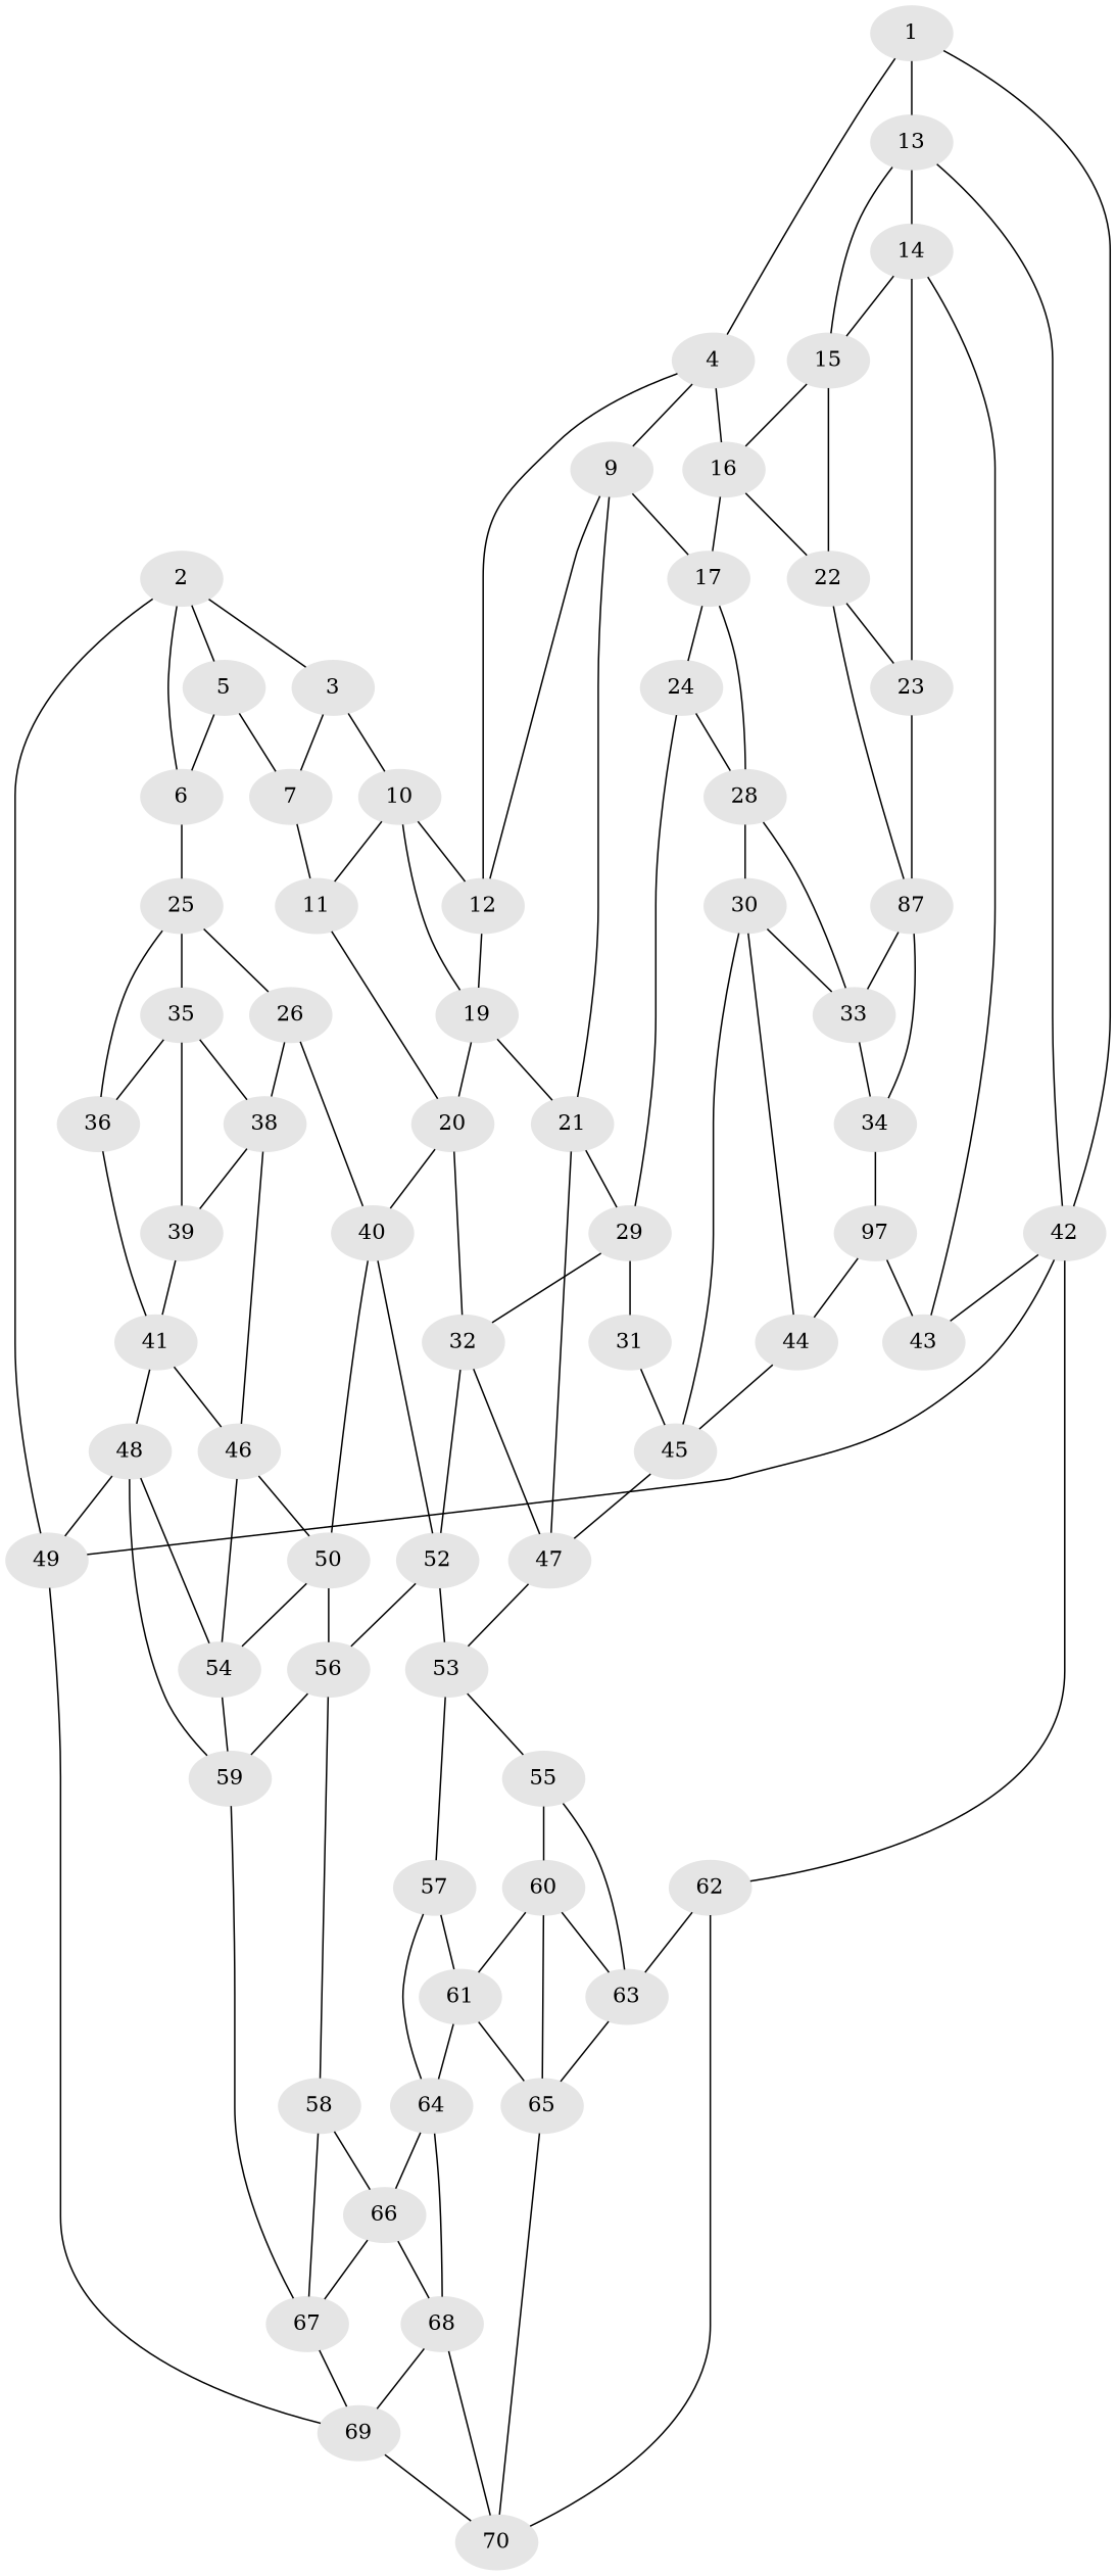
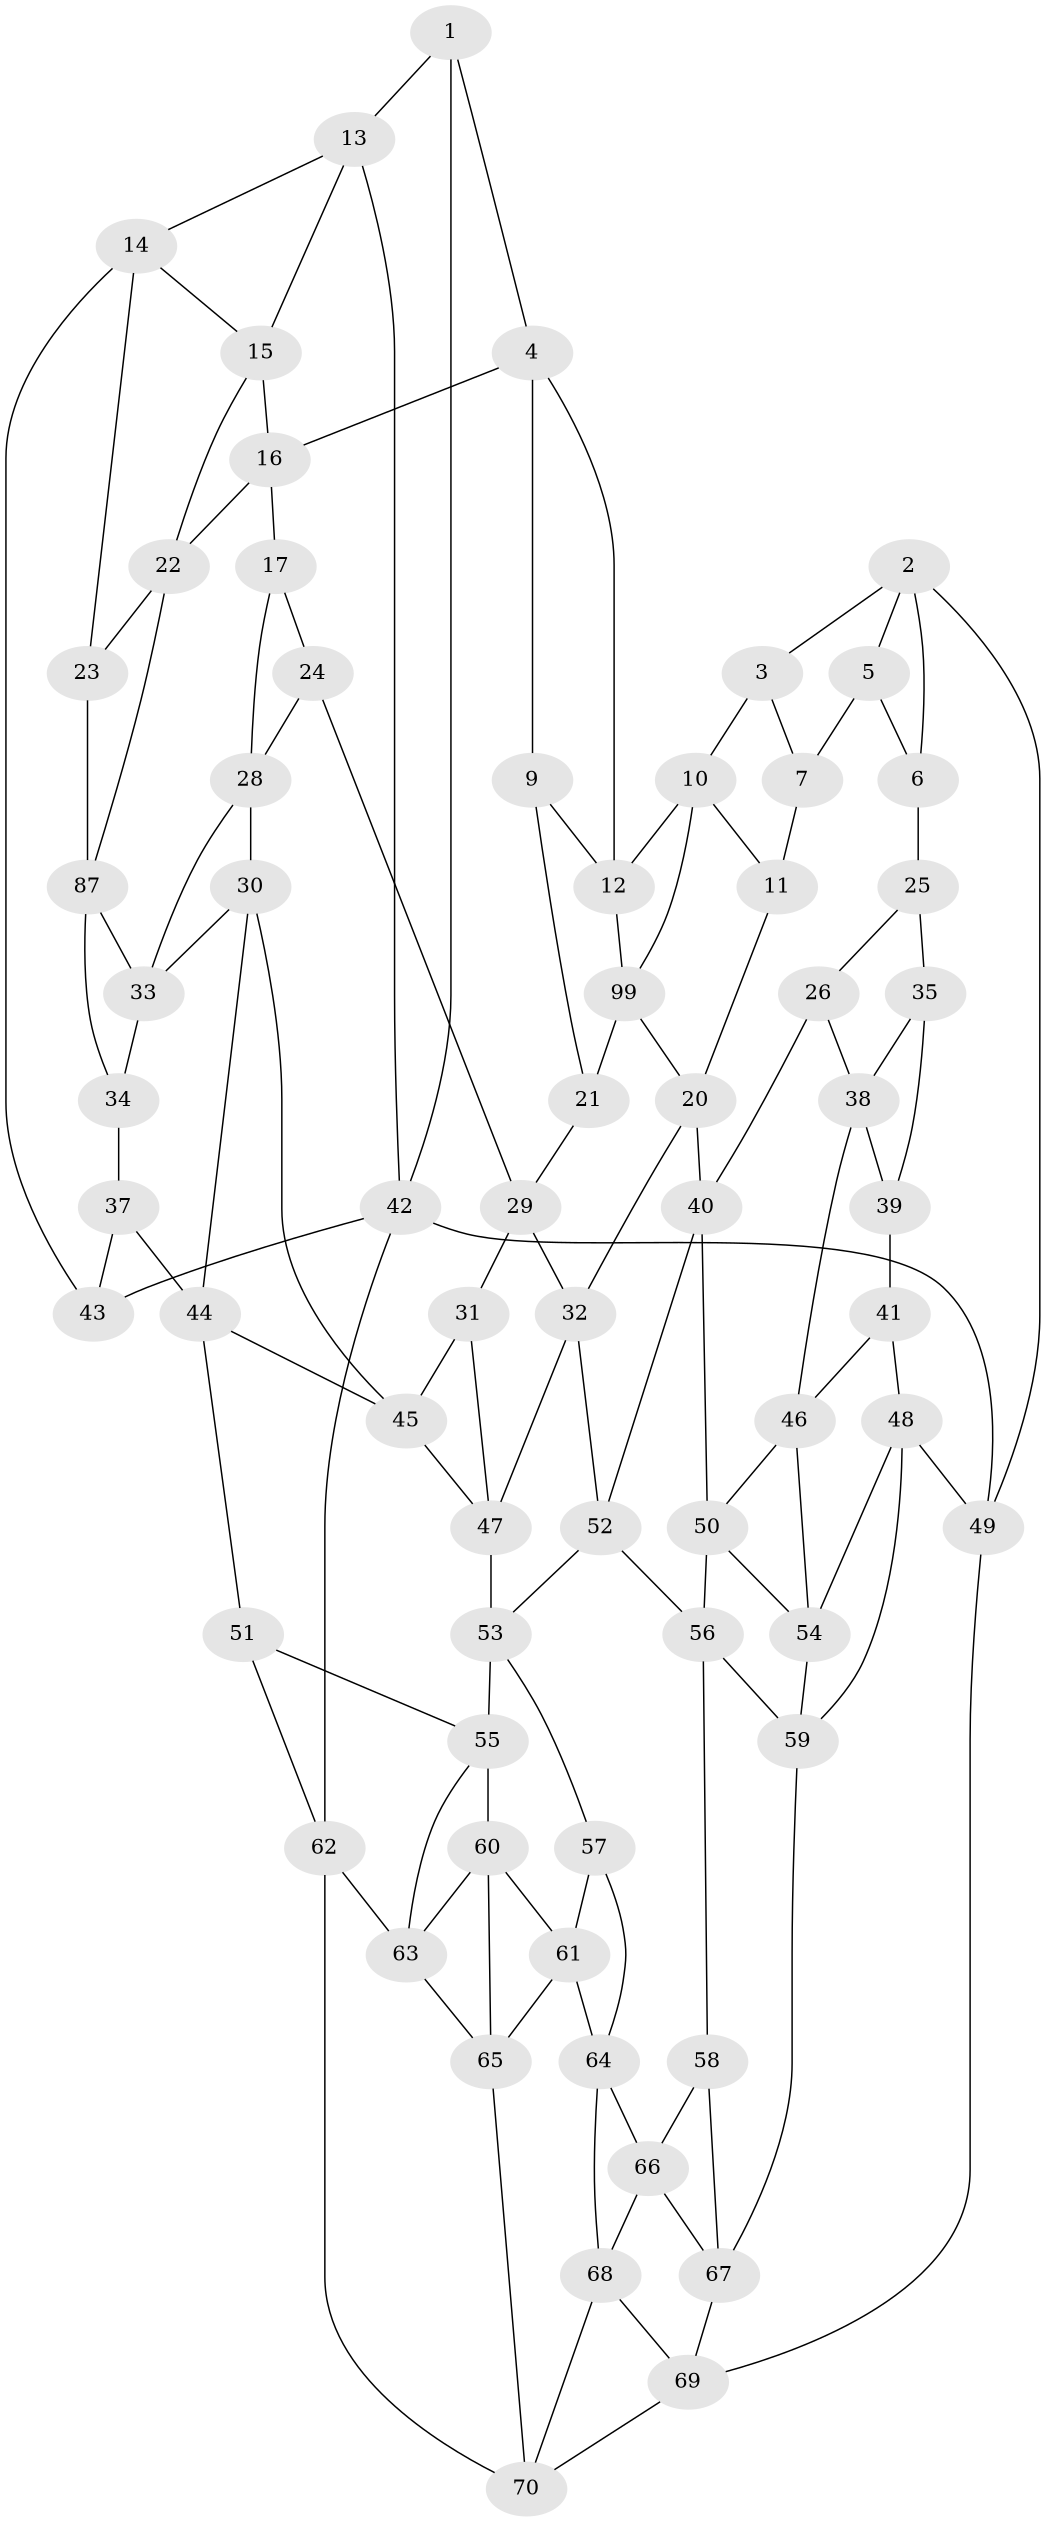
  graph {
    node [color=gray90 style=filled]
    edge [weight=1.0]
    1
    4
    13
    42
    9
    12
    16
    14
    15
    49
    43
    62
    2
    3
    5
    6
    7
    10
    25
    69
    11
-   19
+   19 [label=99]
    17
    21
    22
    26
-   36
    35
    20
    40
    38
    24
    28
    29
    32
    23
    n37 [label=87]
    33
    30
    41
    47
    52
    50
    31
    34
    39
    46
-   37 [label=97]
+   37
    44
    45
+   51
    53
    56
    48
    54
    59
    63
    70
    55
    57
    67
    58
    60
    61
    64
    65
    66
    68
    1 -- 4
    1 -- 13
    1 -- 42
    4 -- 9
    4 -- 12
    4 -- 16
    13 -- 42
    13 -- 14
    13 -- 15
    42 -- 49 [weight=2.0]
    42 -- 43
    42 -- 62
    9 -- 12
-   9 -- 17
    9 -- 21
    12 -- 19
    16 -- 17
    16 -- 22
    14 -- 15
    14 -- 43
    14 -- 23
    15 -- 16
    15 -- 22
    49 -- 69
    62 -- 63
    62 -- 70
    2 -- 49
    2 -- 3
    2 -- 5
    2 -- 6
    3 -- 7
    3 -- 10
    5 -- 6
    5 -- 7
    6 -- 25
    7 -- 11
    10 -- 12
    10 -- 11
    10 -- 19
    25 -- 26
-   25 -- 36
    25 -- 35
    69 -- 70
    11 -- 20
    19 -- 21
    19 -- 20
    17 -- 24
    17 -- 28
    21 -- 29
    22 -- 23
    22 -- n37
    26 -- 40
    26 -- 38
-   36 -- 41
-   35 -- 36
    35 -- 38
    35 -- 39
    20 -- 40
    20 -- 32
    40 -- 52
    40 -- 50
    38 -- 39
    38 -- 46
    24 -- 28
    24 -- 29
    28 -- 33
    28 -- 30
    29 -- 32
    29 -- 31
    32 -- 47
    32 -- 52
    23 -- n37
    n37 -- 33
    n37 -- 34
    33 -- 34
    30 -- 33
    30 -- 44
    30 -- 45
    41 -- 46
    41 -- 48
    47 -- 53
    52 -- 53
    52 -- 56
    50 -- 56
    50 -- 54
-   21 -- 47
+   31 -- 47
    31 -- 45
    34 -- 37 [weight=2.0]
    39 -- 41
    46 -- 50
    46 -- 54
    37 -- 43
    37 -- 44
    44 -- 45
+   44 -- 51
    45 -- 47
+   51 -- 62
+   51 -- 55
    53 -- 55
    53 -- 57
    56 -- 59
    56 -- 58
    48 -- 49
    48 -- 54
    48 -- 59
    54 -- 59
    59 -- 67
    63 -- 65
    55 -- 63
    55 -- 60
    57 -- 61
    57 -- 64
    67 -- 69
    58 -- 67
    58 -- 66
    60 -- 63
    60 -- 61
    60 -- 65
    61 -- 64
    61 -- 65
    64 -- 66
    64 -- 68
    65 -- 70
    66 -- 67
    66 -- 68
    68 -- 69
    68 -- 70
  }
